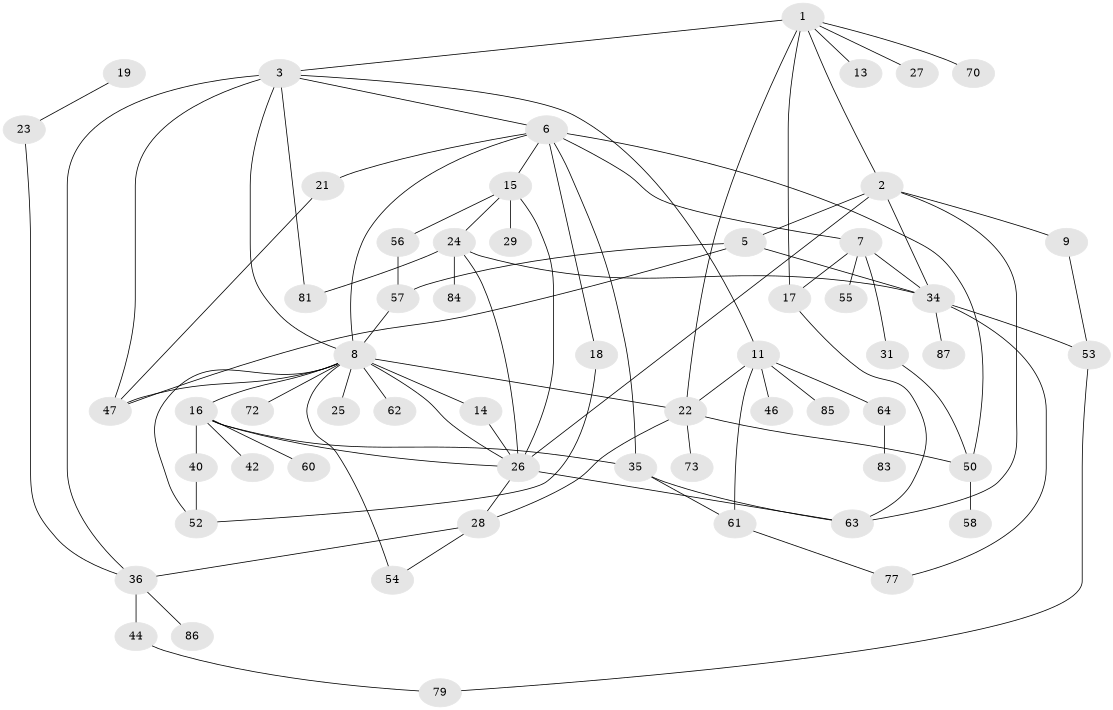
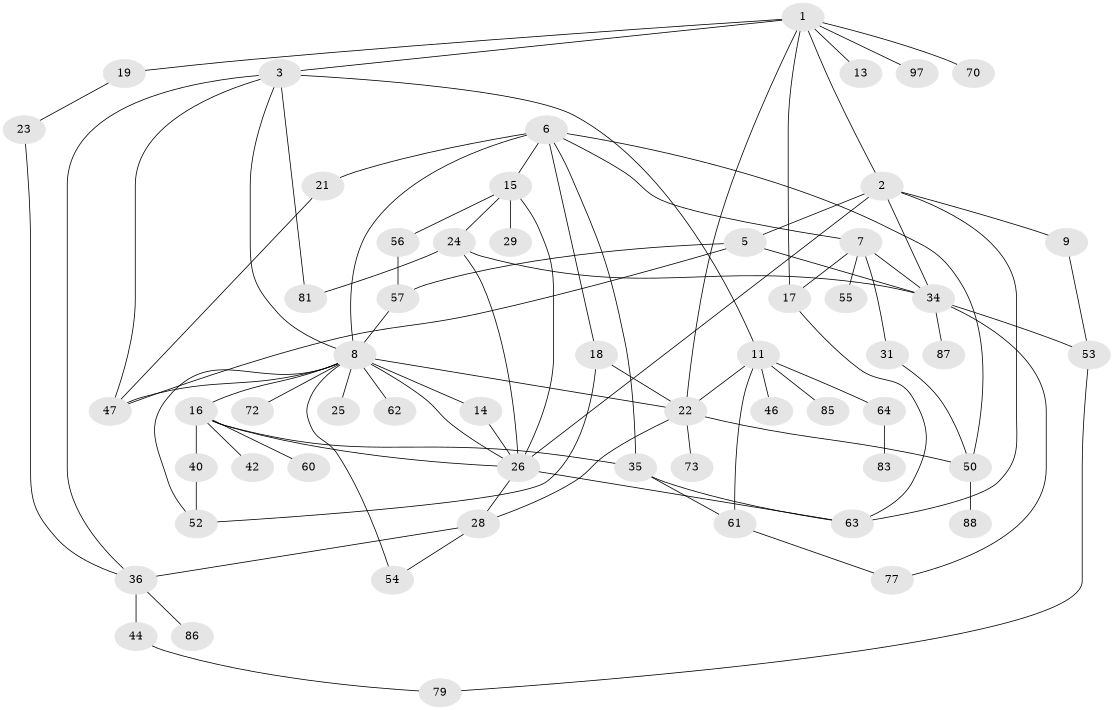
  graph {
    node [color=gray90 style=filled]
    1 [super="+12"]
    2 [super="+51"]
    3 [super="+30"]
    13 [super="+80"]
    17
    19
    22 [super="+43"]
-   27
+   27 [label=97]
    70
    5 [super="+68"]
    9
    26 [super="+32"]
    34 [super="+78"]
    63 [super="+76"]
    8 [super="+39"]
    6 [super="+10"]
    11 [super="+41"]
    36 [super="+37"]
    47
    81
    23 [super="+49"]
    50 [super="+58"]
    28 [super="+71"]
    73
    52 [super="+67"]
    57
    14
    16 [super="+33"]
    25
    54 [super="+59"]
    62
    72
    53 [super="+75"]
    77
    87
    7 [super="+74"]
    15
    18 [super="+20"]
    21 [super="+65"]
    35 [super="+66"]
    46
    61
    64
    85
    44 [super="+45"]
    86
    31 [super="+48"]
    55
    24 [super="+38"]
    29
    56
-   88 [label=58]
+   88
    40
    42
    60
    79 [super="+82"]
    83
-   84
    1 -- 2
    1 -- 3
    1 -- 13
    1 -- 17
+   1 -- 19
    1 -- 22
    1 -- 27
    1 -- 70
    2 -- 5
    2 -- 9
    2 -- 26
    2 -- 34
    2 -- 63
    3 -- 8
-   3 -- 6
    3 -- 11
    3 -- 36
    3 -- 47
    3 -- 81
    17 -- 63
    19 -- 23
    22 -- 50
    22 -- 28
    22 -- 73
    5 -- 34
    5 -- 47
    5 -- 57
    9 -- 53
    26 -- 63
    26 -- 28
    34 -- 53
    34 -- 77
    34 -- 87
    8 -- 22
    8 -- 26
    8 -- 47
    8 -- 52
    8 -- 14
    8 -- 16
    8 -- 25 [weight=2]
    8 -- 54
    8 -- 62
    8 -- 72
    6 -- 8
    6 -- 50
    6 -- 7
    6 -- 15
    6 -- 18
    6 -- 21
    6 -- 35
    11 -- 22
    11 -- 46
    11 -- 61
    11 -- 64
    11 -- 85
    36 -- 44
    36 -- 86
    23 -- 36
    50 -- 88
    28 -- 36
    28 -- 54
    57 -- 8
    14 -- 26
    16 -- 26
    16 -- 35
    16 -- 40
    16 -- 42
    16 -- 60
    53 -- 79
    7 -- 17
    7 -- 34
    7 -- 31
    7 -- 55
    15 -- 26
    15 -- 24
    15 -- 29
    15 -- 56
+   18 -- 22
    18 -- 52
    21 -- 47
    35 -- 63
    35 -- 61
    61 -- 77
    64 -- 83
    44 -- 79
    31 -- 50
    24 -- 26
    24 -- 34
    24 -- 81
-   24 -- 84
    56 -- 57
    40 -- 52
  }
